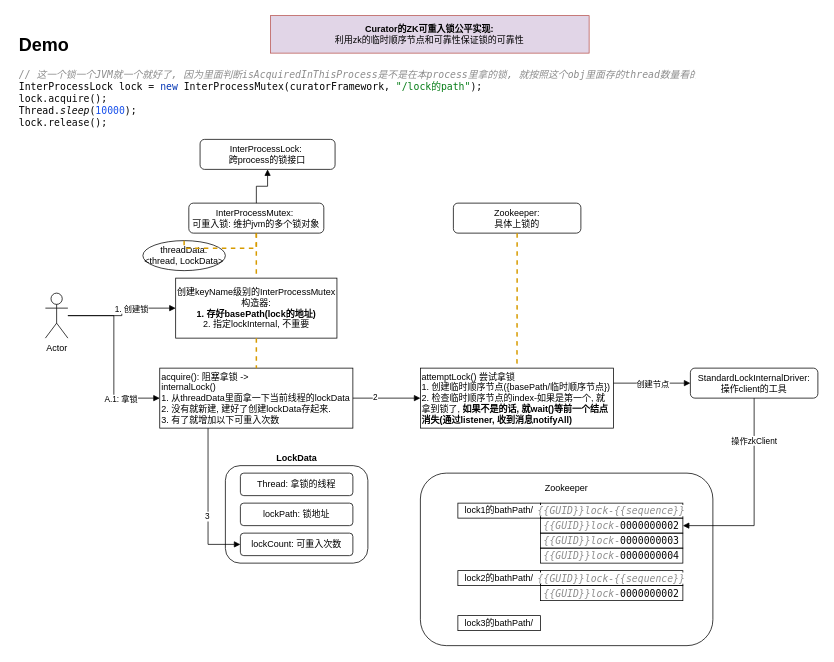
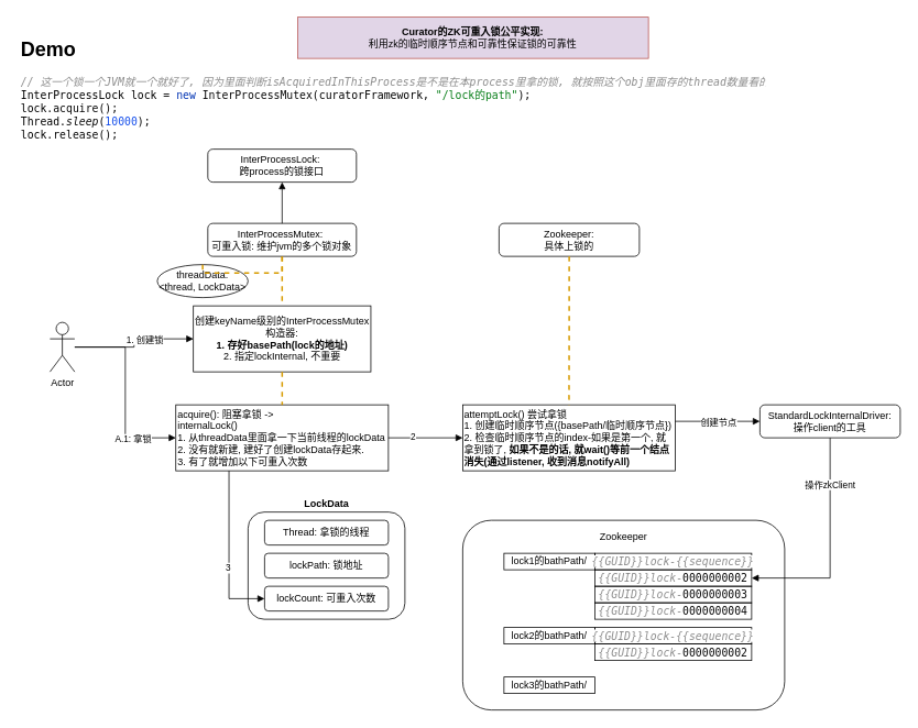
  <mxCell id="0" />
  <mxCell id="1" parent="0" />
  <mxCell id="2" value="" style="rounded=1;whiteSpace=wrap;html=1;fillColor=none;" parent="1" vertex="1"><mxGeometry x="560" y="630" width="390" height="230" as="geometry" /></mxCell>
  <mxCell id="3" value="" style="rounded=1;whiteSpace=wrap;html=1;fillColor=none;" parent="1" vertex="1"><mxGeometry x="300" y="620" width="190" height="130" as="geometry" /></mxCell>
  <mxCell id="4" value="Thread: 拿锁的线程" style="rounded=1;whiteSpace=wrap;html=1;fillColor=none;" parent="1" vertex="1"><mxGeometry x="320" y="630" width="150" height="30" as="geometry" /></mxCell>
  <mxCell id="5" value="lockPath: 锁地址" style="rounded=1;whiteSpace=wrap;html=1;fillColor=none;" parent="1" vertex="1"><mxGeometry x="320" y="670" width="150" height="30" as="geometry" /></mxCell>
  <mxCell id="6" value="lockCount: 可重入次数" style="rounded=1;whiteSpace=wrap;html=1;fillColor=none;" parent="1" vertex="1"><mxGeometry x="320" y="710" width="150" height="30" as="geometry" /></mxCell>
  <mxCell id="7" value="&lt;b&gt;LockData&lt;/b&gt;" style="text;html=1;strokeColor=none;fillColor=none;align=center;verticalAlign=middle;whiteSpace=wrap;rounded=0;" parent="1" vertex="1"><mxGeometry x="367.5" y="600" width="55" height="20" as="geometry" /></mxCell>
  <mxCell id="8" value="lock1的bathPath/" style="rounded=0;whiteSpace=wrap;html=1;fillColor=none;" parent="1" vertex="1"><mxGeometry x="610" y="670" width="110" height="20" as="geometry" /></mxCell>
  <mxCell id="9" value="&lt;pre style=&quot;background-color: rgb(255 , 255 , 255) ; color: rgb(8 , 8 , 8) ; font-family: &amp;#34;consolas&amp;#34; , monospace ; font-size: 9.8pt&quot;&gt;&lt;span style=&quot;color: rgb(140 , 140 , 140) ; font-style: italic&quot;&gt;{{GUID}}lock-{{sequence}}&lt;/span&gt;&lt;/pre&gt;" style="rounded=0;whiteSpace=wrap;html=1;fillColor=none;" parent="1" vertex="1"><mxGeometry x="720" y="670" width="190" height="20" as="geometry" /></mxCell>
  <mxCell id="10" value="&lt;pre style=&quot;background-color: rgb(255 , 255 , 255) ; color: rgb(8 , 8 , 8) ; font-family: &amp;#34;consolas&amp;#34; , monospace ; font-size: 9.8pt&quot;&gt;&lt;span style=&quot;color: rgb(140 , 140 , 140) ; font-style: italic&quot;&gt;{{GUID}}lock-&lt;/span&gt;0000000002&lt;/pre&gt;" style="rounded=0;whiteSpace=wrap;html=1;fillColor=none;" parent="1" vertex="1"><mxGeometry x="720" y="690" width="190" height="20" as="geometry" /></mxCell>
  <mxCell id="11" value="&lt;pre style=&quot;background-color: rgb(255 , 255 , 255) ; color: rgb(8 , 8 , 8) ; font-family: &amp;#34;consolas&amp;#34; , monospace ; font-size: 9.8pt&quot;&gt;&lt;span style=&quot;color: rgb(140 , 140 , 140) ; font-style: italic&quot;&gt;{{GUID}}lock-&lt;/span&gt;0000000003&lt;/pre&gt;" style="rounded=0;whiteSpace=wrap;html=1;fillColor=none;" parent="1" vertex="1"><mxGeometry x="720" y="710" width="190" height="20" as="geometry" /></mxCell>
  <mxCell id="12" value="&lt;pre style=&quot;background-color: rgb(255 , 255 , 255) ; color: rgb(8 , 8 , 8) ; font-family: &amp;#34;consolas&amp;#34; , monospace ; font-size: 9.8pt&quot;&gt;&lt;span style=&quot;color: rgb(140 , 140 , 140) ; font-style: italic&quot;&gt;{{GUID}}lock-&lt;/span&gt;0000000004&lt;/pre&gt;" style="rounded=0;whiteSpace=wrap;html=1;fillColor=none;" parent="1" vertex="1"><mxGeometry x="720" y="730" width="190" height="20" as="geometry" /></mxCell>
  <mxCell id="13" value="Zookeeper" style="text;html=1;strokeColor=none;fillColor=none;align=center;verticalAlign=middle;whiteSpace=wrap;rounded=0;" parent="1" vertex="1"><mxGeometry x="720" y="640" width="70" height="20" as="geometry" /></mxCell>
  <mxCell id="14" value="lock2的bathPath/" style="rounded=0;whiteSpace=wrap;html=1;fillColor=none;" parent="1" vertex="1"><mxGeometry x="610" y="760" width="110" height="20" as="geometry" /></mxCell>
  <mxCell id="15" value="&lt;pre style=&quot;background-color: rgb(255 , 255 , 255) ; color: rgb(8 , 8 , 8) ; font-family: &amp;#34;consolas&amp;#34; , monospace ; font-size: 9.8pt&quot;&gt;&lt;span style=&quot;color: rgb(140 , 140 , 140) ; font-style: italic&quot;&gt;{{GUID}}lock-{{sequence}}&lt;/span&gt;&lt;/pre&gt;" style="rounded=0;whiteSpace=wrap;html=1;fillColor=none;" parent="1" vertex="1"><mxGeometry x="720" y="760" width="190" height="20" as="geometry" /></mxCell>
  <mxCell id="16" value="&lt;pre style=&quot;background-color: rgb(255 , 255 , 255) ; color: rgb(8 , 8 , 8) ; font-family: &amp;#34;consolas&amp;#34; , monospace ; font-size: 9.8pt&quot;&gt;&lt;span style=&quot;color: rgb(140 , 140 , 140) ; font-style: italic&quot;&gt;{{GUID}}lock-&lt;/span&gt;0000000002&lt;/pre&gt;" style="rounded=0;whiteSpace=wrap;html=1;fillColor=none;" parent="1" vertex="1"><mxGeometry x="720" y="780" width="190" height="20" as="geometry" /></mxCell>
  <mxCell id="17" value="lock3的bathPath/" style="rounded=0;whiteSpace=wrap;html=1;fillColor=none;" parent="1" vertex="1"><mxGeometry x="610" y="820" width="110" height="20" as="geometry" /></mxCell>
  <mxCell id="18" style="edgeStyle=orthogonalEdgeStyle;rounded=0;orthogonalLoop=1;jettySize=auto;html=1;fillColor=#ffe6cc;strokeColor=#d79b00;strokeWidth=2;endArrow=none;endFill=0;dashed=1;" parent="1" source="20" target="30" edge="1"><mxGeometry relative="1" as="geometry" /></mxCell>
  <mxCell id="19" style="edgeStyle=orthogonalEdgeStyle;rounded=0;orthogonalLoop=1;jettySize=auto;html=1;entryX=0.5;entryY=1;entryDx=0;entryDy=0;endArrow=block;endFill=1;strokeWidth=1;" parent="1" source="20" target="36" edge="1"><mxGeometry relative="1" as="geometry" /></mxCell>
  <mxCell id="20" value="InterProcessMutex:&amp;nbsp;&lt;br&gt;可重入锁: 维护jvm的多个锁对象" style="rounded=1;whiteSpace=wrap;html=1;fillColor=none;" parent="1" vertex="1"><mxGeometry x="251.25" y="270" width="180" height="40" as="geometry" /></mxCell>
  <mxCell id="21" value="Zookeeper: &lt;br&gt;具体上锁的" style="rounded=1;whiteSpace=wrap;html=1;fillColor=none;" parent="1" vertex="1"><mxGeometry x="604" y="270" width="170" height="40" as="geometry" /></mxCell>
  <mxCell id="22" style="edgeStyle=orthogonalEdgeStyle;rounded=0;orthogonalLoop=1;jettySize=auto;html=1;entryX=1;entryY=0.5;entryDx=0;entryDy=0;endArrow=block;endFill=1;strokeWidth=1;exitX=0.5;exitY=1;exitDx=0;exitDy=0;" parent="1" source="24" target="10" edge="1"><mxGeometry relative="1" as="geometry" /></mxCell>
  <mxCell id="23" value="操作zkClient" style="edgeLabel;html=1;align=center;verticalAlign=middle;resizable=0;points=[];" parent="22" vertex="1" connectable="0"><mxGeometry x="-0.579" y="-1" relative="1" as="geometry"><mxPoint as="offset" /></mxGeometry></mxCell>
  <mxCell id="24" value="StandardLockInternalDriver:&lt;br&gt;操作client的工具" style="rounded=1;whiteSpace=wrap;html=1;fillColor=none;" parent="1" vertex="1"><mxGeometry x="920" y="490" width="170" height="40" as="geometry" /></mxCell>
  <mxCell id="25" style="edgeStyle=orthogonalEdgeStyle;rounded=0;orthogonalLoop=1;jettySize=auto;html=1;endArrow=block;endFill=1;strokeWidth=1;" parent="1" source="29" target="30" edge="1"><mxGeometry relative="1" as="geometry" /></mxCell>
  <mxCell id="26" value="1. 创建锁" style="edgeLabel;html=1;align=center;verticalAlign=middle;resizable=0;points=[];" parent="25" vertex="1" connectable="0"><mxGeometry x="-0.136" y="2" relative="1" as="geometry"><mxPoint x="18.62" y="-8" as="offset" /></mxGeometry></mxCell>
  <mxCell id="27" style="edgeStyle=orthogonalEdgeStyle;rounded=0;orthogonalLoop=1;jettySize=auto;html=1;entryX=0;entryY=0.5;entryDx=0;entryDy=0;endArrow=block;endFill=1;strokeWidth=1;" parent="1" source="29" target="35" edge="1"><mxGeometry relative="1" as="geometry" /></mxCell>
  <mxCell id="28" value="A.1: 拿锁" style="edgeLabel;html=1;align=center;verticalAlign=middle;resizable=0;points=[];" parent="27" vertex="1" connectable="0"><mxGeometry x="0.549" y="-1" relative="1" as="geometry"><mxPoint as="offset" /></mxGeometry></mxCell>
  <mxCell id="29" value="Actor" style="shape=umlActor;verticalLabelPosition=bottom;verticalAlign=top;html=1;outlineConnect=0;" parent="1" vertex="1"><mxGeometry x="60" y="390" width="30" height="60" as="geometry" /></mxCell>
  <mxCell id="30" value="创建keyName级别的InterProcessMutex&lt;br&gt;构造器:&lt;br&gt;&lt;b&gt;1. 存好basePath(lock的地址)&lt;br&gt;&lt;/b&gt;2. 指定lockInternal, 不重要" style="rounded=0;whiteSpace=wrap;html=1;fillColor=none;" parent="1" vertex="1"><mxGeometry x="233.75" y="370" width="215" height="80" as="geometry" /></mxCell>
  <mxCell id="31" style="edgeStyle=orthogonalEdgeStyle;rounded=0;orthogonalLoop=1;jettySize=auto;html=1;exitX=0.25;exitY=1;exitDx=0;exitDy=0;entryX=0;entryY=0.5;entryDx=0;entryDy=0;endArrow=block;endFill=1;strokeWidth=1;" parent="1" source="35" target="6" edge="1"><mxGeometry relative="1" as="geometry" /></mxCell>
  <mxCell id="32" value="3" style="edgeLabel;html=1;align=center;verticalAlign=middle;resizable=0;points=[];" parent="31" vertex="1" connectable="0"><mxGeometry x="0.182" y="-1" relative="1" as="geometry"><mxPoint as="offset" /></mxGeometry></mxCell>
  <mxCell id="33" style="edgeStyle=orthogonalEdgeStyle;rounded=0;orthogonalLoop=1;jettySize=auto;html=1;endArrow=block;endFill=1;strokeWidth=1;" parent="1" source="35" target="42" edge="1"><mxGeometry relative="1" as="geometry" /></mxCell>
  <mxCell id="34" value="2" style="edgeLabel;html=1;align=center;verticalAlign=middle;resizable=0;points=[];" parent="33" vertex="1" connectable="0"><mxGeometry x="-0.354" y="2" relative="1" as="geometry"><mxPoint as="offset" /></mxGeometry></mxCell>
  <mxCell id="35" value="acquire(): 阻塞拿锁 -&amp;gt;&lt;br&gt;internalLock()&lt;br&gt;1. 从threadData里面拿一下当前线程的lockData&lt;br&gt;2. 没有就新建, 建好了创建lockData存起来.&lt;br&gt;3. 有了就增加以下可重入次数" style="rounded=0;whiteSpace=wrap;html=1;fillColor=none;align=left;" parent="1" vertex="1"><mxGeometry x="212.5" y="490" width="257.5" height="80" as="geometry" /></mxCell>
- <mxCell id="36" value="InterProcessLock:&amp;nbsp;&lt;br&gt;跨process的锁接口" style="rounded=1;whiteSpace=wrap;html=1;fillColor=none;" parent="1" vertex="1"><mxGeometry x="266.25" y="185" width="180" height="40" as="geometry" /></mxCell>
+ <mxCell id="36" value="InterProcessLock:&amp;nbsp;&lt;br&gt;跨process的锁接口" style="rounded=1;whiteSpace=wrap;html=1;fillColor=none;" parent="1" vertex="1"><mxGeometry x="251.25" y="180" width="180" height="40" as="geometry" /></mxCell>
  <mxCell id="37" style="edgeStyle=orthogonalEdgeStyle;rounded=0;orthogonalLoop=1;jettySize=auto;html=1;fillColor=#ffe6cc;strokeColor=#d79b00;strokeWidth=2;endArrow=none;endFill=0;dashed=1;" parent="1" source="30" target="35" edge="1"><mxGeometry relative="1" as="geometry"><mxPoint x="340" y="320" as="sourcePoint" /><mxPoint x="340" y="370" as="targetPoint" /></mxGeometry></mxCell>
  <mxCell id="38" value="threadData:&lt;br&gt;&amp;lt;thread, LockData&amp;gt;" style="ellipse;whiteSpace=wrap;html=1;fillColor=none;" parent="1" vertex="1"><mxGeometry x="190" y="320" width="110" height="40" as="geometry" /></mxCell>
  <mxCell id="39" style="edgeStyle=orthogonalEdgeStyle;rounded=0;orthogonalLoop=1;jettySize=auto;html=1;fillColor=#ffe6cc;strokeColor=#d79b00;strokeWidth=2;endArrow=none;endFill=0;dashed=1;" parent="1" source="20" target="38" edge="1"><mxGeometry relative="1" as="geometry"><mxPoint x="340" y="320" as="sourcePoint" /><mxPoint x="340" y="380" as="targetPoint" /></mxGeometry></mxCell>
  <mxCell id="40" style="edgeStyle=orthogonalEdgeStyle;rounded=0;orthogonalLoop=1;jettySize=auto;html=1;exitX=1;exitY=0.25;exitDx=0;exitDy=0;endArrow=block;endFill=1;strokeWidth=1;" parent="1" source="42" target="24" edge="1"><mxGeometry relative="1" as="geometry" /></mxCell>
  <mxCell id="41" value="创建节点" style="edgeLabel;html=1;align=center;verticalAlign=middle;resizable=0;points=[];" parent="40" vertex="1" connectable="0"><mxGeometry x="-0.407" y="2" relative="1" as="geometry"><mxPoint x="22.16" y="2" as="offset" /></mxGeometry></mxCell>
  <mxCell id="42" value="attemptLock() 尝试拿锁&lt;br&gt;1. 创建临时顺序节点({basePath/临时顺序节点})&lt;br&gt;2. 检查临时顺序节点的index-如果是第一个, 就拿到锁了,&lt;b&gt; 如果不是的话, 就wait()等前一个结点消失(通过listener, 收到消息notifyAll)&lt;/b&gt;" style="rounded=0;whiteSpace=wrap;html=1;fillColor=none;align=left;" parent="1" vertex="1"><mxGeometry x="560" y="490" width="257.5" height="80" as="geometry" /></mxCell>
  <mxCell id="43" style="edgeStyle=orthogonalEdgeStyle;rounded=0;orthogonalLoop=1;jettySize=auto;html=1;fillColor=#ffe6cc;strokeColor=#d79b00;strokeWidth=2;endArrow=none;endFill=0;dashed=1;" parent="1" source="21" target="42" edge="1"><mxGeometry relative="1" as="geometry"><mxPoint x="351.276" y="460" as="sourcePoint" /><mxPoint x="351.276" y="500" as="targetPoint" /></mxGeometry></mxCell>
  <mxCell id="44" value="&lt;b&gt;Curator的ZK可重入锁公平实现:&lt;/b&gt;&lt;br&gt;利用zk的临时顺序节点和可靠性保证锁的可靠性" style="rounded=0;whiteSpace=wrap;html=1;fillColor=#e1d5e7;strokeColor=#b85450;" parent="1" vertex="1"><mxGeometry x="360" width="425" height="50" as="geometry" y="20" /></mxCell>
  <mxCell id="45" value="&lt;h1&gt;Demo&lt;/h1&gt;&lt;pre style=&quot;background-color: #ffffff ; color: #080808 ; font-family: &amp;#34;consolas&amp;#34; , monospace ; font-size: 9.8pt&quot;&gt;&lt;span style=&quot;color: #8c8c8c ; font-style: italic&quot;&gt;// &lt;/span&gt;&lt;span style=&quot;color: #8c8c8c ; font-style: italic ; font-family: &amp;#34;courier new&amp;#34; , monospace&quot;&gt;这一个锁一个&lt;/span&gt;&lt;span style=&quot;color: #8c8c8c ; font-style: italic&quot;&gt;JVM&lt;/span&gt;&lt;span style=&quot;color: #8c8c8c ; font-style: italic ; font-family: &amp;#34;courier new&amp;#34; , monospace&quot;&gt;就一个就好了&lt;/span&gt;&lt;span style=&quot;color: #8c8c8c ; font-style: italic&quot;&gt;, &lt;/span&gt;&lt;span style=&quot;color: #8c8c8c ; font-style: italic ; font-family: &amp;#34;courier new&amp;#34; , monospace&quot;&gt;因为里面判断&lt;/span&gt;&lt;span style=&quot;color: #8c8c8c ; font-style: italic&quot;&gt;isAcquiredInThisProcess&lt;/span&gt;&lt;span style=&quot;color: #8c8c8c ; font-style: italic ; font-family: &amp;#34;courier new&amp;#34; , monospace&quot;&gt;是不是在本&lt;/span&gt;&lt;span style=&quot;color: #8c8c8c ; font-style: italic&quot;&gt;process&lt;/span&gt;&lt;span style=&quot;color: #8c8c8c ; font-style: italic ; font-family: &amp;#34;courier new&amp;#34; , monospace&quot;&gt;里拿的锁&lt;/span&gt;&lt;span style=&quot;color: #8c8c8c ; font-style: italic&quot;&gt;, &lt;/span&gt;&lt;span style=&quot;color: #8c8c8c ; font-style: italic ; font-family: &amp;#34;courier new&amp;#34; , monospace&quot;&gt;就按照这个&lt;/span&gt;&lt;span style=&quot;color: #8c8c8c ; font-style: italic&quot;&gt;obj&lt;/span&gt;&lt;span style=&quot;color: #8c8c8c ; font-style: italic ; font-family: &amp;#34;courier new&amp;#34; , monospace&quot;&gt;里面存的&lt;/span&gt;&lt;span style=&quot;color: #8c8c8c ; font-style: italic&quot;&gt;thread&lt;/span&gt;&lt;span style=&quot;color: #8c8c8c ; font-style: italic ; font-family: &amp;#34;courier new&amp;#34; , monospace&quot;&gt;数量看的&lt;/span&gt;&lt;span style=&quot;color: #8c8c8c ; font-style: italic&quot;&gt;.&lt;br&gt;&lt;/span&gt;&lt;span style=&quot;color: #000000&quot;&gt;InterProcessLock lock &lt;/span&gt;= &lt;span style=&quot;color: #0033b3&quot;&gt;new &lt;/span&gt;InterProcessMutex(&lt;span style=&quot;color: #000000&quot;&gt;curatorFramework&lt;/span&gt;, &lt;span style=&quot;color: #067d17&quot;&gt;&quot;/lock的path&quot;&lt;/span&gt;);&lt;br&gt;&lt;span style=&quot;color: #000000&quot;&gt;lock&lt;/span&gt;.acquire();&lt;br&gt;&lt;span style=&quot;color: #000000&quot;&gt;Thread&lt;/span&gt;.&lt;span style=&quot;font-style: italic&quot;&gt;sleep&lt;/span&gt;(&lt;span style=&quot;color: #1750eb&quot;&gt;10000&lt;/span&gt;);&lt;br&gt;&lt;span style=&quot;color: #000000&quot;&gt;lock&lt;/span&gt;.release();&lt;br&gt;&lt;/pre&gt;" style="text;html=1;strokeColor=none;fillColor=none;spacing=5;spacingTop=-20;whiteSpace=wrap;overflow=hidden;rounded=0;" parent="1" vertex="1"><mxGeometry x="20" y="40" width="910" height="130" as="geometry" /></mxCell>
